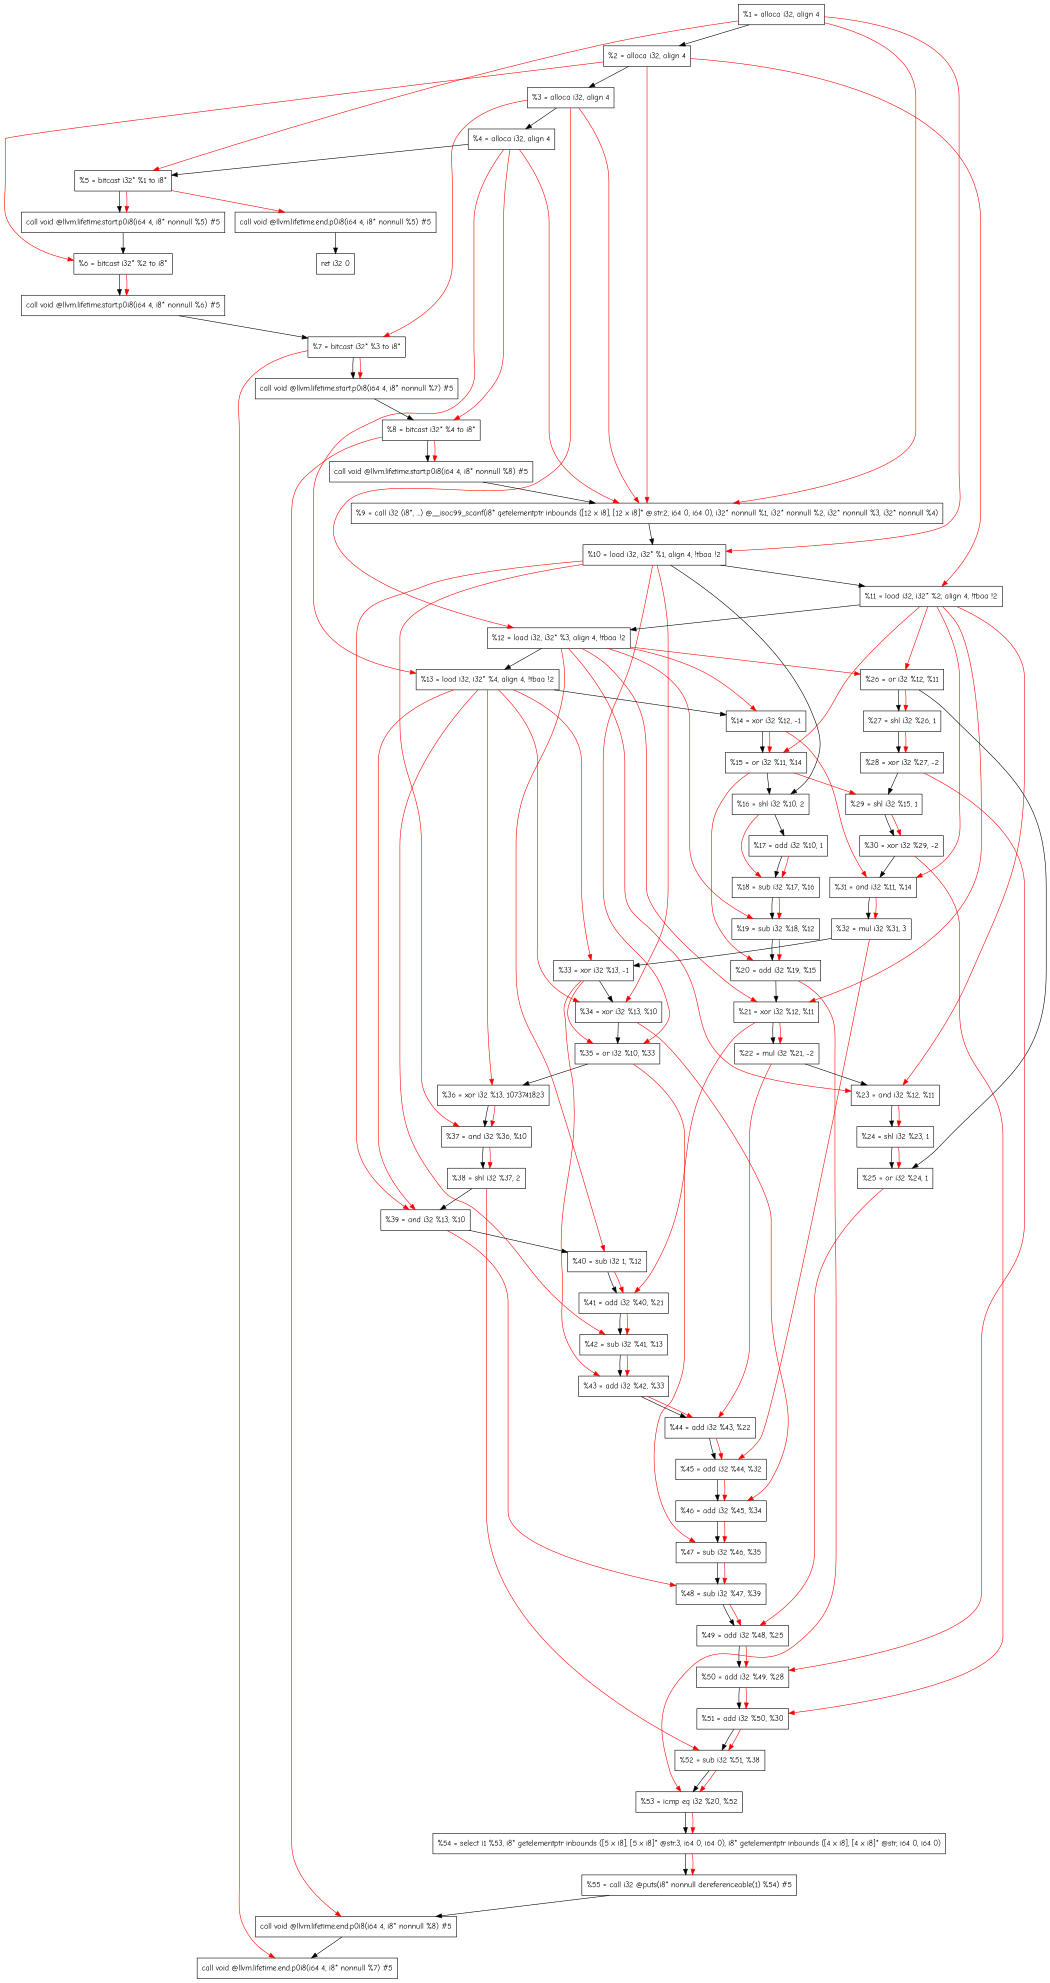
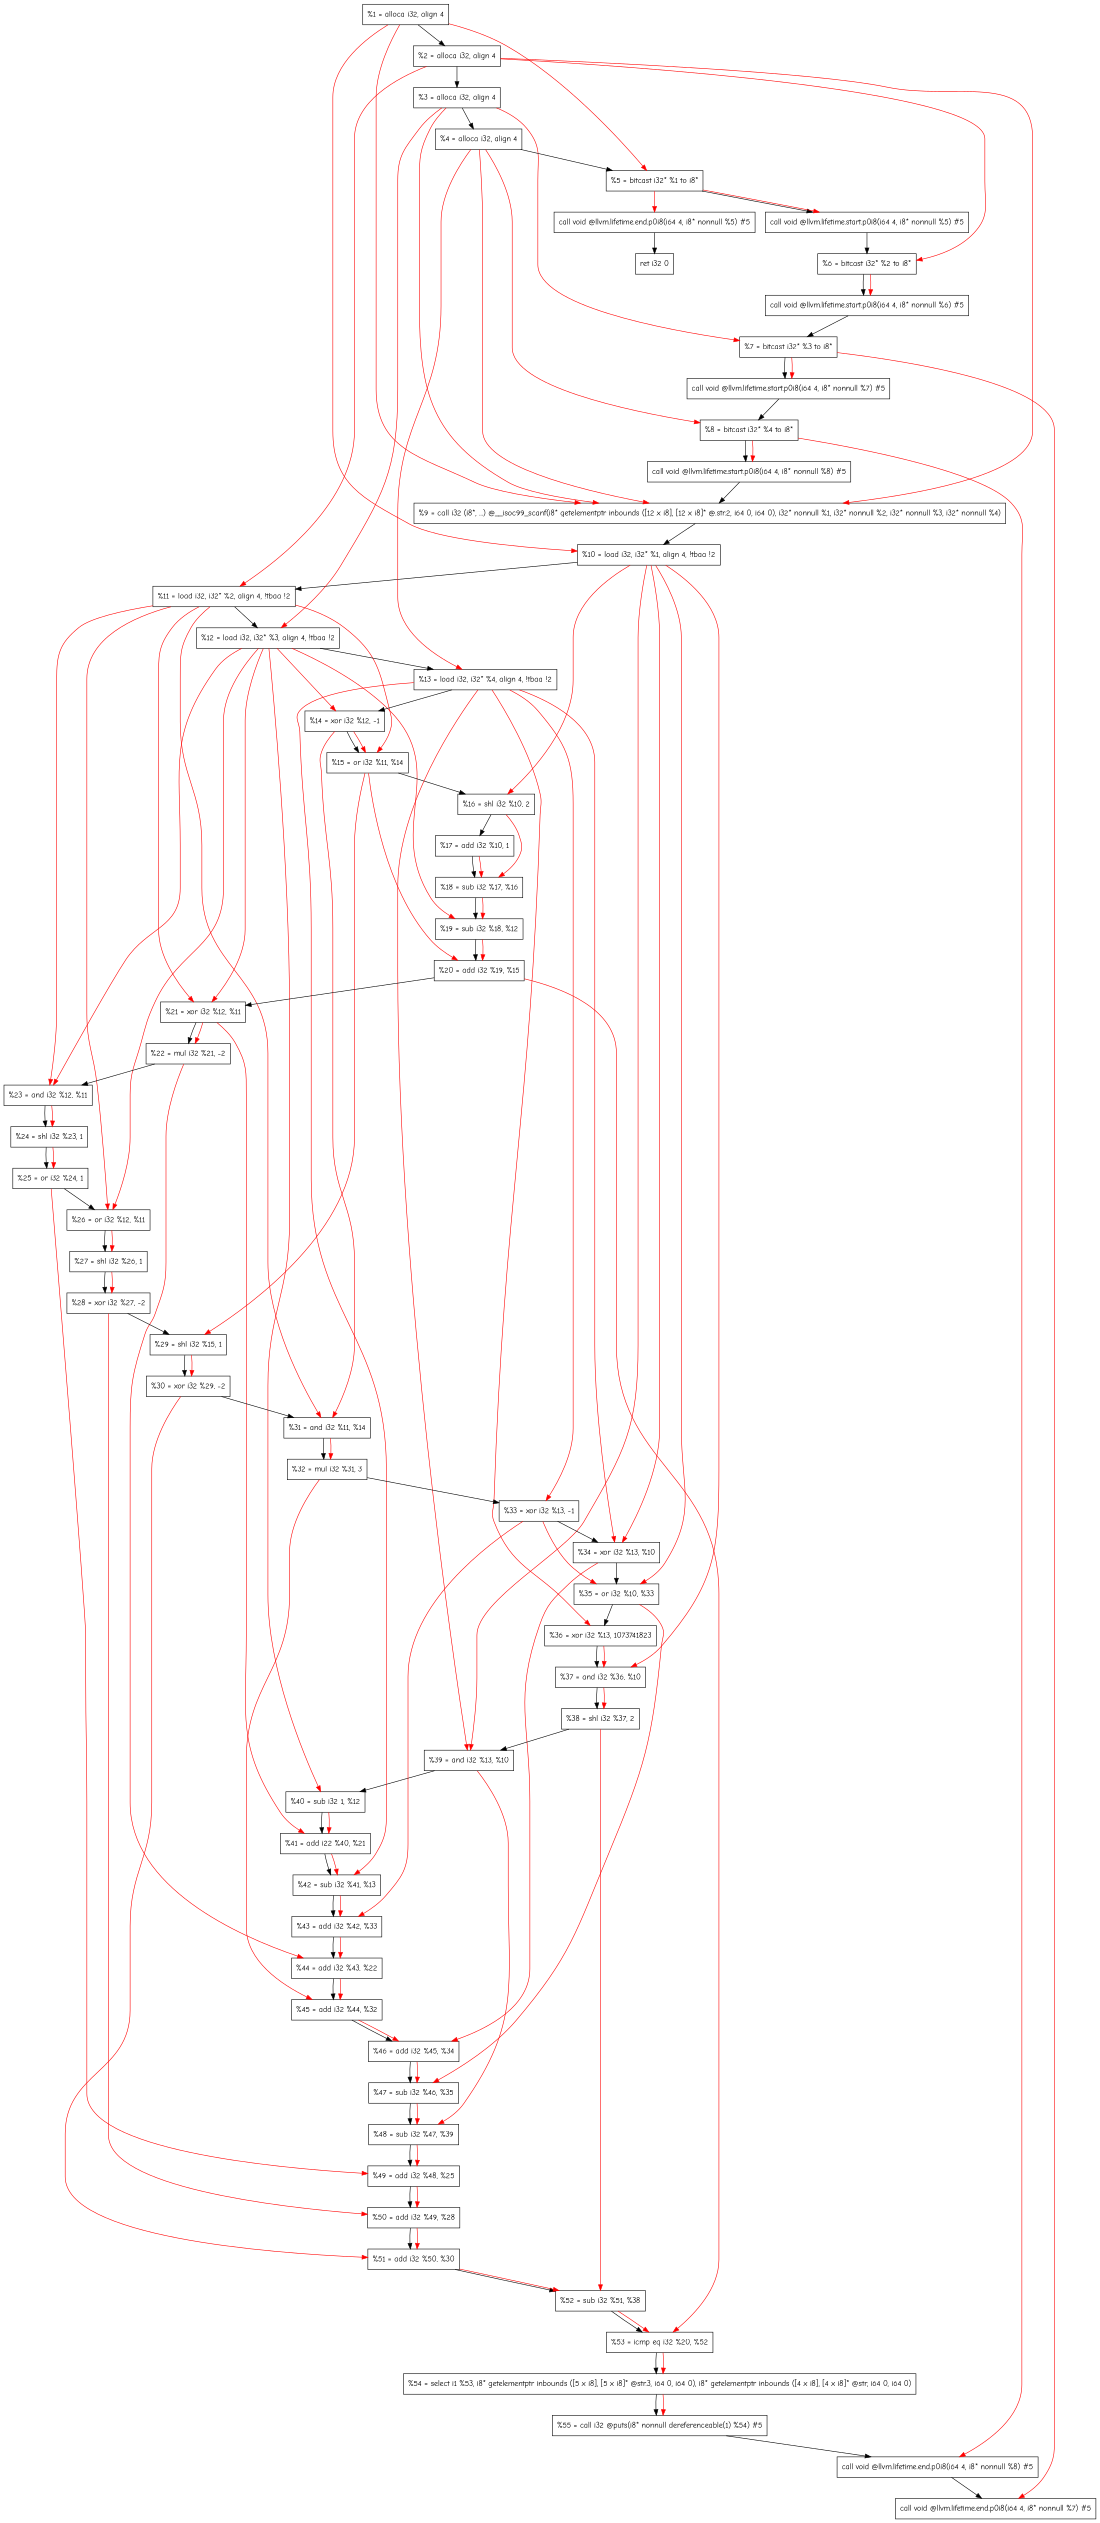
  digraph {
    fontname="Comic Neue"
    node [fontname="Comic Neue" shape=record]
    edge [fontname="Comic Neue" color=red]
    n1 [label="  %1 = alloca i32, align 4"]
    n2 [label="  %2 = alloca i32, align 4"]
    n3 [label="  %5 = bitcast i32* %1 to i8*"]
    n4 [label="  %9 = call i32 (i8*, ...) @__isoc99_scanf(i8* getelementptr inbounds ([12 x i8], [12 x i8]* @.str.2, i64 0, i64 0), i32* nonnull %1, i32* nonnull %2, i32* nonnull %3, i32* nonnull %4)"]
    n5 [label="  %10 = load i32, i32* %1, align 4, !tbaa !2"]
    n6 [label="  %3 = alloca i32, align 4"]
    n7 [label="  %6 = bitcast i32* %2 to i8*"]
    n8 [label="  %11 = load i32, i32* %2, align 4, !tbaa !2"]
    n9 [label="  call void @llvm.lifetime.start.p0i8(i64 4, i8* nonnull %5) #5"]
    n10 [label="  call void @llvm.lifetime.end.p0i8(i64 4, i8* nonnull %5) #5"]
    n11 [label="  %16 = shl i32 %10, 2"]
    n12 [label="  %34 = xor i32 %13, %10"]
    n13 [label="  %35 = or i32 %10, %33"]
    n14 [label="  %37 = and i32 %36, %10"]
    n15 [label="  %39 = and i32 %13, %10"]
    n16 [label="  %4 = alloca i32, align 4"]
    n17 [label="  %7 = bitcast i32* %3 to i8*"]
    n18 [label="  %12 = load i32, i32* %3, align 4, !tbaa !2"]
    n19 [label="  call void @llvm.lifetime.start.p0i8(i64 4, i8* nonnull %6) #5"]
    n20 [label="  %15 = or i32 %11, %14"]
    n21 [label="  %21 = xor i32 %12, %11"]
    n22 [label="  %23 = and i32 %12, %11"]
    n23 [label="  %26 = or i32 %12, %11"]
    n24 [label="  %31 = and i32 %11, %14"]
    n25 [label="  %8 = bitcast i32* %4 to i8*"]
    n26 [label="  %13 = load i32, i32* %4, align 4, !tbaa !2"]
    n27 [label="  call void @llvm.lifetime.start.p0i8(i64 4, i8* nonnull %7) #5"]
    n28 [label="  call void @llvm.lifetime.end.p0i8(i64 4, i8* nonnull %7) #5"]
    n29 [label="  %14 = xor i32 %12, -1"]
    n30 [label="  %19 = sub i32 %18, %12"]
    n31 [label="  %40 = sub i32 1, %12"]
    n32 [label="  call void @llvm.lifetime.start.p0i8(i64 4, i8* nonnull %8) #5"]
    n33 [label="  call void @llvm.lifetime.end.p0i8(i64 4, i8* nonnull %8) #5"]
    n34 [label="  %33 = xor i32 %13, -1"]
    n35 [label="  %36 = xor i32 %13, 1073741823"]
    n36 [label="  %42 = sub i32 %41, %13"]
    n37 [label="  ret i32 0"]
    n38 [label="  %17 = add i32 %10, 1"]
    n39 [label="  %18 = sub i32 %17, %16"]
    n40 [label="  %46 = add i32 %45, %34"]
    n41 [label="  %47 = sub i32 %46, %35"]
    n42 [label="  %38 = shl i32 %37, 2"]
    n43 [label="  %48 = sub i32 %47, %39"]
    n44 [label="  %20 = add i32 %19, %15"]
    n45 [label="  %29 = shl i32 %15, 1"]
    n46 [label="  %22 = mul i32 %21, -2"]
-   n47 [label="  %41 = add i32 %40, %21"]
+   n47 [label="%41 = add i22 %40, %21"]
    n48 [label="  %24 = shl i32 %23, 1"]
    n49 [label="  %27 = shl i32 %26, 1"]
    n50 [label="  %32 = mul i32 %31, 3"]
    n51 [label="  %43 = add i32 %42, %33"]
    n52 [label="  %53 = icmp eq i32 %20, %52"]
    n53 [label="  %30 = xor i32 %29, -2"]
    n54 [label="  %54 = select i1 %53, i8* getelementptr inbounds ([5 x i8], [5 x i8]* @str.3, i64 0, i64 0), i8* getelementptr inbounds ([4 x i8], [4 x i8]* @str, i64 0, i64 0)"]
    n55 [label="  %44 = add i32 %43, %22"]
    n56 [label="  %45 = add i32 %44, %32"]
    n57 [label="  %25 = or i32 %24, 1"]
    n58 [label="  %49 = add i32 %48, %25"]
    n59 [label="  %50 = add i32 %49, %28"]
    n60 [label="  %28 = xor i32 %27, -2"]
    n61 [label="  %51 = add i32 %50, %30"]
    n62 [label="  %52 = sub i32 %51, %38"]
    n63 [label="  %55 = call i32 @puts(i8* nonnull dereferenceable(1) %54) #5"]
    n1 -> n2 [color=""]
    n1 -> n3
    n1 -> n4
    n1 -> n5
    n2 -> n4
    n2 -> n6 [color=""]
    n2 -> n7
    n2 -> n8
    n3 -> n9 [color=""]
    n3 -> n9
    n3 -> n10
    n4 -> n5 [color=""]
    n5 -> n8 [color=""]
-   n5 -> n11 [color=black]
+   n5 -> n11
    n5 -> n12
    n5 -> n13
    n5 -> n14
    n5 -> n15
    n6 -> n4
    n6 -> n16 [color=""]
    n6 -> n17
    n6 -> n18
    n7 -> n19 [color=""]
    n7 -> n19
    n8 -> n18 [color=""]
    n8 -> n20
    n8 -> n21
    n8 -> n22
    n8 -> n23
    n8 -> n24
    n9 -> n7 [color=""]
    n10 -> n37 [color=""]
    n11 -> n38 [color=""]
    n11 -> n39
    n12 -> n13 [color=""]
    n12 -> n40
    n13 -> n35 [color=""]
    n13 -> n41
    n14 -> n42 [color=""]
    n14 -> n42
    n15 -> n31 [color=""]
    n15 -> n43
    n16 -> n3 [color=""]
    n16 -> n4
    n16 -> n25
    n16 -> n26
    n17 -> n27 [color=""]
    n17 -> n27
    n17 -> n28
    n18 -> n21
    n18 -> n22
    n18 -> n23
    n18 -> n26 [color=""]
    n18 -> n29
    n18 -> n30
    n18 -> n31
    n19 -> n17 [color=""]
    n20 -> n11 [color=""]
    n20 -> n44
    n20 -> n45
    n21 -> n46 [color=""]
    n21 -> n46
    n21 -> n47
    n22 -> n48 [color=""]
    n22 -> n48
    n23 -> n49 [color=""]
    n23 -> n49
    n24 -> n50 [color=""]
    n24 -> n50
    n25 -> n32 [color=""]
    n25 -> n32
    n25 -> n33
    n26 -> n12
    n26 -> n15
    n26 -> n29 [color=""]
    n26 -> n34
    n26 -> n35
    n26 -> n36
    n27 -> n25 [color=""]
    n29 -> n20 [color=""]
    n29 -> n20
    n29 -> n24
    n30 -> n44 [color=""]
    n30 -> n44
    n31 -> n47 [color=""]
    n31 -> n47
    n32 -> n4 [color=""]
    n33 -> n28 [color=""]
    n34 -> n12 [color=""]
    n34 -> n13
    n34 -> n51
    n35 -> n14 [color=""]
    n35 -> n14
    n36 -> n51 [color=""]
    n36 -> n51
    n38 -> n39 [color=""]
    n38 -> n39
    n39 -> n30 [color=""]
    n39 -> n30
    n40 -> n41 [color=""]
    n40 -> n41
    n41 -> n43 [color=""]
    n41 -> n43
    n42 -> n15 [color=""]
    n42 -> n62
    n43 -> n58 [color=""]
    n43 -> n58
    n44 -> n21 [color=""]
    n44 -> n52
    n45 -> n53 [color=""]
    n45 -> n53
    n46 -> n22 [color=""]
    n46 -> n55
    n47 -> n36 [color=""]
    n47 -> n36
    n48 -> n57 [color=""]
    n48 -> n57
    n49 -> n60 [color=""]
    n49 -> n60
    n50 -> n34 [color=""]
    n50 -> n56
    n51 -> n55 [color=""]
    n51 -> n55
    n52 -> n54 [color=""]
    n52 -> n54
    n53 -> n24 [color=""]
    n53 -> n61
    n54 -> n63 [color=""]
    n54 -> n63
    n55 -> n56 [color=""]
    n55 -> n56
    n56 -> n40 [color=""]
    n56 -> n40
-   n23 -> n57 [color=""]
+   n57 -> n23 [color=""]
    n57 -> n58
    n58 -> n59 [color=""]
    n58 -> n59
    n59 -> n61 [color=""]
    n59 -> n61
    n60 -> n45 [color=""]
    n60 -> n59
    n61 -> n62 [color=""]
    n61 -> n62
    n62 -> n52 [color=""]
    n62 -> n52
    n63 -> n33 [color=""]
  }
